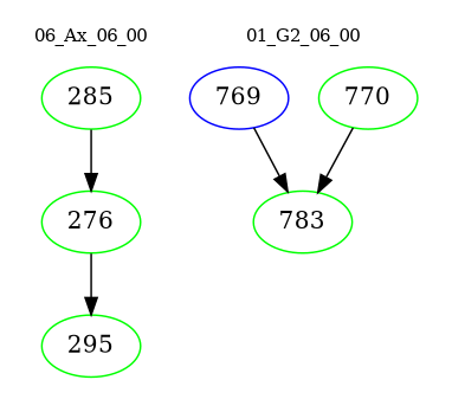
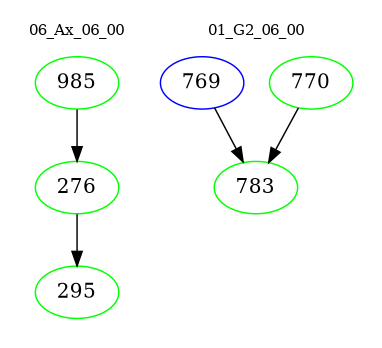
  digraph {
    node [color=green]
    edge [color=black]
-   n1 [label=285]
+   n1 [label=985]
    n2 [label=276]
    n3 [label=295]
    n4 [label=770]
    n5 [color=blue label=769]
    n6 [label=783]
    subgraph cluster_1 {
      color=white
      fontsize=10
      label="06_Ax_06_00"
      n1
      n2
      n3
    }
    subgraph cluster_2 {
      color=white
      fontsize=10
      label="01_G2_06_00"
      n4
      n5
      n6
    }
    n1 -> n2
    n2 -> n3
    n4 -> n6
    n5 -> n6
  }
